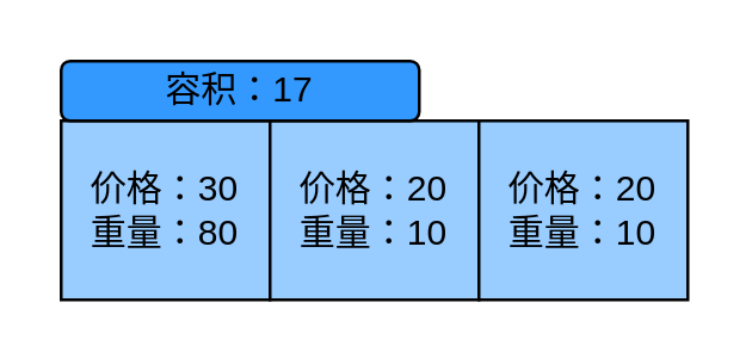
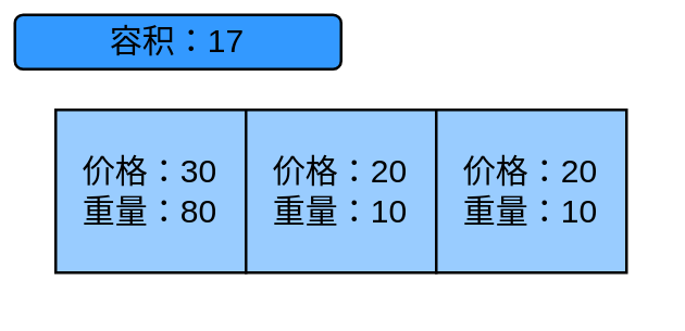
  <mxCell id="0" />
  <mxCell id="1" parent="0" />
  <mxCell id="2" value="价格：30&lt;br&gt;重量：80" style="rounded=0;whiteSpace=wrap;html=1;fillColor=#99CCFF;" vertex="1" parent="1"><mxGeometry x="20" y="40" width="70" height="60" as="geometry" /></mxCell>
  <mxCell id="3" value="价格：20&lt;br&gt;重量：10" style="rounded=0;whiteSpace=wrap;html=1;fillColor=#99CCFF;" vertex="1" parent="1"><mxGeometry x="90" y="40" width="70" height="60" as="geometry" /></mxCell>
  <mxCell id="4" value="价格：20&lt;br&gt;重量：10" style="rounded=0;whiteSpace=wrap;html=1;fillColor=#99CCFF;" vertex="1" parent="1"><mxGeometry x="160" y="40" width="70" height="60" as="geometry" /></mxCell>
- <mxCell id="5" value="容积：17" style="rounded=1;whiteSpace=wrap;html=1;fillColor=#3399FF;" vertex="1" parent="1"><mxGeometry x="20" y="20" width="120" height="20" as="geometry" /></mxCell>
+ <mxCell id="5" value="容积：17" style="rounded=1;whiteSpace=wrap;html=1;fillColor=#3399FF;" vertex="1" parent="1"><mxGeometry x="5" y="5" width="120" height="20" as="geometry" /></mxCell>
